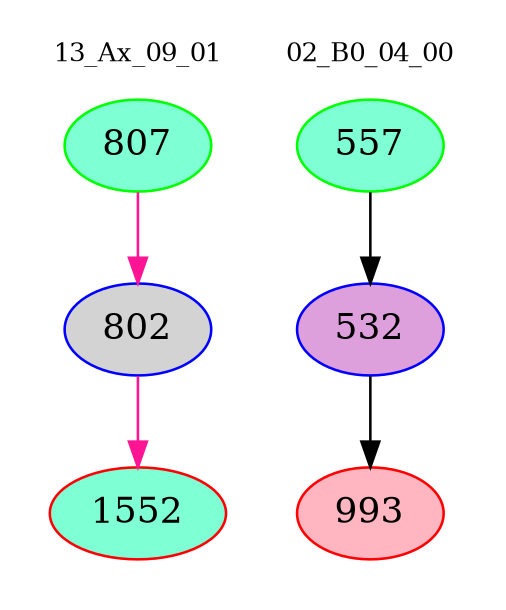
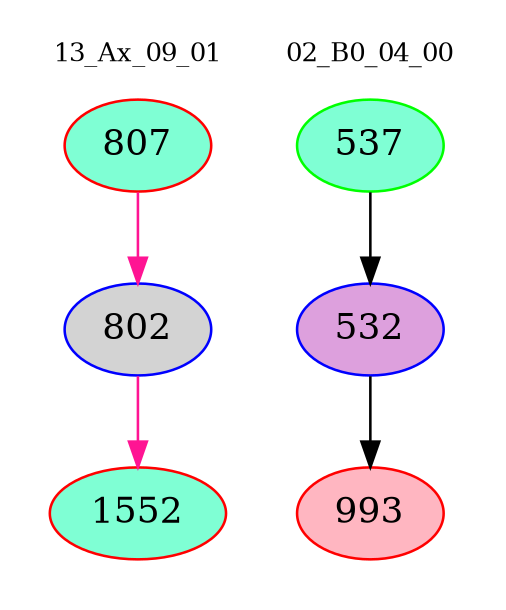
  digraph {
    node [color=green fillcolor=aquamarine style=filled]
    edge [color=deeppink]
-   n1 [label=807]
+   n1 [color=red label=807]
    n2 [color=blue fillcolor=lightgrey label=802]
    n3 [color=red label=1552]
-   n4 [label=557]
+   n4 [label=537]
    n5 [color=blue fillcolor=plum label=532]
    n6 [color=red fillcolor=lightpink label=993]
    subgraph cluster_1 {
      color=white
      fontsize=10
      label="13_Ax_09_01"
      n1
      n2
      n3
    }
    subgraph cluster_2 {
      color=white
      fontsize=10
      label="02_B0_04_00"
      n4
      n5
      n6
    }
    n1 -> n2
    n2 -> n3
    n4 -> n5 [color=black]
    n5 -> n6 [color=black]
  }
